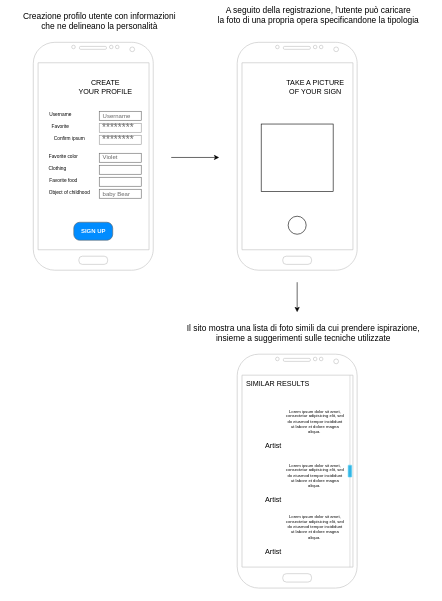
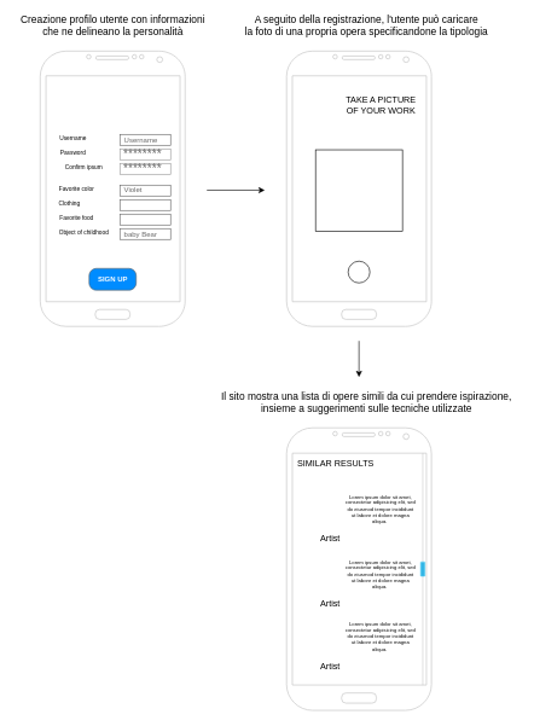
  <mxCell id="0" />
  <mxCell id="1" parent="0" />
  <mxCell id="2" value="" style="verticalLabelPosition=bottom;verticalAlign=top;html=1;shadow=0;dashed=0;strokeWidth=1;shape=mxgraph.android.phone2;strokeColor=#c0c0c0;" vertex="1" parent="1"><mxGeometry x="55" y="70" width="200" height="380" as="geometry" /></mxCell>
  <mxCell id="3" value="" style="verticalLabelPosition=bottom;verticalAlign=top;html=1;shadow=0;dashed=0;strokeWidth=1;shape=mxgraph.android.phone2;strokeColor=#c0c0c0;" vertex="1" parent="1"><mxGeometry x="395" y="70" width="200" height="380" as="geometry" /></mxCell>
  <mxCell id="4" value="" style="shape=image;html=1;verticalAlign=top;verticalLabelPosition=bottom;labelBackgroundColor=#ffffff;imageAspect=0;aspect=fixed;image=https://cdn4.iconfinder.com/data/icons/basic-ui-2-line/32/person-people-man-profile-human-128.png;strokeWidth=1;" vertex="1" parent="1"><mxGeometry x="75" y="120" width="50" height="50" as="geometry" /></mxCell>
- <mxCell id="5" value="CREATE &lt;br&gt;YOUR PROFILE" style="text;html=1;resizable=0;autosize=1;align=center;verticalAlign=middle;points=[];fillColor=none;strokeColor=none;rounded=0;" vertex="1" parent="1"><mxGeometry x="125" y="130" width="100" height="30" as="geometry" /></mxCell>
  <mxCell id="6" value="" style="strokeWidth=1;shadow=0;dashed=0;align=center;html=1;shape=mxgraph.mockup.text.textBox;fontColor=#666666;align=left;fontSize=17;spacingLeft=4;spacingTop=-3;strokeColor=#666666;mainText=" vertex="1" parent="1"><mxGeometry x="165" y="275" width="70" height="15" as="geometry" /></mxCell>
  <mxCell id="7" value="&lt;font style=&quot;font-size: 10px&quot;&gt;Username&lt;/font&gt;" style="strokeWidth=1;shadow=0;dashed=0;align=center;html=1;shape=mxgraph.mockup.text.textBox;fontColor=#666666;align=left;fontSize=17;spacingLeft=4;spacingTop=-3;strokeColor=#666666;mainText=" vertex="1" parent="1"><mxGeometry x="165" y="185" width="70" height="15" as="geometry" /></mxCell>
  <mxCell id="8" value="&lt;span style=&quot;font-size: 10px&quot;&gt;Violet&lt;/span&gt;" style="strokeWidth=1;shadow=0;dashed=0;align=left;html=1;shape=mxgraph.mockup.text.textBox;fontColor=#666666;align=left;fontSize=10;spacingLeft=4;spacingTop=-3;strokeColor=#666666;mainText=" vertex="1" parent="1"><mxGeometry x="165" y="255" width="70" height="15" as="geometry" /></mxCell>
  <mxCell id="9" value="" style="strokeWidth=1;shadow=0;dashed=0;align=center;html=1;shape=mxgraph.mockup.text.textBox;fontColor=#666666;align=left;fontSize=17;spacingLeft=4;spacingTop=-3;strokeColor=#666666;mainText=" vertex="1" parent="1"><mxGeometry x="165" y="295" width="70" height="15" as="geometry" /></mxCell>
  <mxCell id="10" value="&lt;span style=&quot;font-size: 10px&quot;&gt;baby Bear&lt;/span&gt;" style="strokeWidth=1;shadow=0;dashed=0;align=center;html=1;shape=mxgraph.mockup.text.textBox;fontColor=#666666;align=left;fontSize=17;spacingLeft=4;spacingTop=-3;strokeColor=#666666;mainText=" vertex="1" parent="1"><mxGeometry x="165" y="315" width="70" height="15" as="geometry" /></mxCell>
  <mxCell id="11" value="&lt;font style=&quot;font-size: 8px&quot;&gt;Username&lt;/font&gt;" style="text;html=1;resizable=0;autosize=1;align=center;verticalAlign=middle;points=[];fillColor=none;strokeColor=none;rounded=0;" vertex="1" parent="1"><mxGeometry x="75" y="180" width="50" height="20" as="geometry" /></mxCell>
- <mxCell id="12" value="&lt;font style=&quot;font-size: 8px&quot;&gt;Favorite&lt;/font&gt;" style="text;html=1;resizable=0;autosize=1;align=center;verticalAlign=middle;points=[];fillColor=none;strokeColor=none;rounded=0;" vertex="1" parent="1"><mxGeometry x="75" y="200" width="50" height="20" as="geometry" /></mxCell>
+ <mxCell id="12" value="&lt;font style=&quot;font-size: 8px&quot;&gt;Password&lt;/font&gt;" style="text;html=1;resizable=0;autosize=1;align=center;verticalAlign=middle;points=[];fillColor=none;strokeColor=none;rounded=0;" vertex="1" parent="1"><mxGeometry x="75" y="200" width="50" height="20" as="geometry" /></mxCell>
  <mxCell id="13" value="********" style="strokeWidth=1;shadow=0;dashed=0;align=center;html=1;shape=mxgraph.mockup.forms.pwField;strokeColor=#999999;mainText=;align=left;fontColor=#666666;fontSize=17;spacingLeft=3;" vertex="1" parent="1"><mxGeometry x="165" y="205" width="70" height="15" as="geometry" /></mxCell>
  <mxCell id="14" value="&lt;span style=&quot;font-size: 8px&quot;&gt;Favorite color&lt;/span&gt;" style="text;html=1;resizable=0;autosize=1;align=center;verticalAlign=middle;points=[];fillColor=none;strokeColor=none;rounded=0;" vertex="1" parent="1"><mxGeometry x="75" y="250" width="60" height="20" as="geometry" /></mxCell>
  <mxCell id="15" value="&lt;span style=&quot;font-size: 8px&quot;&gt;Clothing&lt;/span&gt;" style="text;html=1;resizable=0;autosize=1;align=center;verticalAlign=middle;points=[];fillColor=none;strokeColor=none;rounded=0;" vertex="1" parent="1"><mxGeometry x="75" y="270" width="40" height="20" as="geometry" /></mxCell>
  <mxCell id="16" value="&lt;span style=&quot;font-size: 8px&quot;&gt;Favorite food&lt;/span&gt;" style="text;html=1;resizable=0;autosize=1;align=center;verticalAlign=middle;points=[];fillColor=none;strokeColor=none;rounded=0;" vertex="1" parent="1"><mxGeometry x="75" y="290" width="60" height="20" as="geometry" /></mxCell>
  <mxCell id="17" value="&lt;span style=&quot;font-size: 8px&quot;&gt;Object of childhood&lt;/span&gt;" style="text;html=1;resizable=0;autosize=1;align=center;verticalAlign=middle;points=[];fillColor=none;strokeColor=none;rounded=0;" vertex="1" parent="1"><mxGeometry x="75" y="310" width="80" height="20" as="geometry" /></mxCell>
  <mxCell id="18" value="SIGN UP" style="strokeWidth=1;shadow=0;dashed=0;align=center;html=1;shape=mxgraph.mockup.buttons.button;strokeColor=#666666;fontColor=#ffffff;mainText=;buttonStyle=round;fontSize=10;fontStyle=1;fillColor=#008cff;whiteSpace=wrap;" vertex="1" parent="1"><mxGeometry x="122.5" y="370" width="65" height="30" as="geometry" /></mxCell>
- <mxCell id="19" value="&lt;font style=&quot;font-size: 14px&quot;&gt;Creazione profilo utente con informazioni&lt;br&gt;che ne delineano la personalità&lt;/font&gt;" style="text;html=1;resizable=0;autosize=1;align=center;verticalAlign=middle;points=[];fillColor=none;strokeColor=none;rounded=0;fontSize=10;" vertex="1" parent="1"><mxGeometry x="30" y="20" width="270" height="30" as="geometry" /></mxCell>
+ <mxCell id="19" value="&lt;font style=&quot;font-size: 14px&quot;&gt;Creazione profilo utente con informazioni&lt;br&gt;che ne delineano la personalità&lt;/font&gt;" style="text;html=1;resizable=0;autosize=1;align=center;verticalAlign=middle;points=[];fillColor=none;strokeColor=none;rounded=0;fontSize=10;" vertex="1" parent="1"><mxGeometry x="20" y="20" width="270" height="30" as="geometry" /></mxCell>
  <mxCell id="20" value="&lt;font style=&quot;font-size: 8px&quot;&gt;Confirm ipsum&lt;/font&gt;" style="text;html=1;resizable=0;autosize=1;align=center;verticalAlign=middle;points=[];fillColor=none;strokeColor=none;rounded=0;" vertex="1" parent="1"><mxGeometry x="75" y="220" width="80" height="20" as="geometry" /></mxCell>
  <mxCell id="21" value="********" style="strokeWidth=1;shadow=0;dashed=0;align=center;html=1;shape=mxgraph.mockup.forms.pwField;strokeColor=#999999;mainText=;align=left;fontColor=#666666;fontSize=17;spacingLeft=3;" vertex="1" parent="1"><mxGeometry x="165" y="225" width="70" height="15" as="geometry" /></mxCell>
  <mxCell id="22" value="" style="endArrow=classic;html=1;" edge="1" parent="1"><mxGeometry width="50" height="50" relative="1" as="geometry"><mxPoint x="285" y="262" as="sourcePoint" /><mxPoint x="365" y="262" as="targetPoint" /></mxGeometry></mxCell>
  <mxCell id="23" value="" style="verticalLabelPosition=bottom;verticalAlign=top;html=1;shadow=0;dashed=0;strokeWidth=1;shape=mxgraph.android.phone2;strokeColor=#c0c0c0;" vertex="1" parent="1"><mxGeometry x="395" y="590" width="200" height="390" as="geometry" /></mxCell>
  <mxCell id="24" value="" style="endArrow=classic;html=1;" edge="1" parent="1"><mxGeometry width="50" height="50" relative="1" as="geometry"><mxPoint x="495" y="470" as="sourcePoint" /><mxPoint x="495" y="520" as="targetPoint" /></mxGeometry></mxCell>
  <mxCell id="25" value="" style="shape=image;html=1;verticalAlign=top;verticalLabelPosition=bottom;labelBackgroundColor=#ffffff;imageAspect=0;aspect=fixed;image=https://cdn4.iconfinder.com/data/icons/multimedia-75/512/multimedia-49-128.png" vertex="1" parent="1"><mxGeometry x="415" y="115" width="55" height="55" as="geometry" /></mxCell>
- <mxCell id="26" value="TAKE A PICTURE &lt;br&gt;OF YOUR SIGN" style="text;html=1;resizable=0;autosize=1;align=center;verticalAlign=middle;points=[];fillColor=none;strokeColor=none;rounded=0;" vertex="1" parent="1"><mxGeometry x="470" y="130" width="110" height="30" as="geometry" /></mxCell>
+ <mxCell id="26" value="TAKE A PICTURE &lt;br&gt;OF YOUR WORK" style="text;html=1;resizable=0;autosize=1;align=center;verticalAlign=middle;points=[];fillColor=none;strokeColor=none;rounded=0;" vertex="1" parent="1"><mxGeometry x="470" y="130" width="110" height="30" as="geometry" /></mxCell>
  <mxCell id="27" value="" style="rounded=0;whiteSpace=wrap;html=1;" vertex="1" parent="1"><mxGeometry x="435" y="206.25" width="120" height="112.5" as="geometry" /></mxCell>
  <mxCell id="28" value="" style="ellipse;whiteSpace=wrap;html=1;aspect=fixed;" vertex="1" parent="1"><mxGeometry x="480" y="360" width="30" height="30" as="geometry" /></mxCell>
  <mxCell id="29" value="" style="shape=image;html=1;verticalAlign=top;verticalLabelPosition=bottom;labelBackgroundColor=#ffffff;imageAspect=0;aspect=fixed;image=https://cdn4.iconfinder.com/data/icons/ionicons/512/icon-image-128.png" vertex="1" parent="1"><mxGeometry x="407.5" y="670" width="70" height="70" as="geometry" /></mxCell>
  <mxCell id="30" value="" style="shape=image;html=1;verticalAlign=top;verticalLabelPosition=bottom;labelBackgroundColor=#ffffff;imageAspect=0;aspect=fixed;image=https://cdn4.iconfinder.com/data/icons/ionicons/512/icon-image-128.png" vertex="1" parent="1"><mxGeometry x="407.5" y="846" width="70" height="70" as="geometry" /></mxCell>
  <mxCell id="31" value="SIMILAR RESULTS" style="text;html=1;resizable=0;autosize=1;align=left;verticalAlign=middle;points=[];fillColor=none;strokeColor=none;rounded=0;" vertex="1" parent="1"><mxGeometry x="407.5" y="630" width="120" height="20" as="geometry" /></mxCell>
  <mxCell id="32" value="" style="shape=image;html=1;verticalAlign=top;verticalLabelPosition=bottom;labelBackgroundColor=#ffffff;imageAspect=0;aspect=fixed;image=https://cdn4.iconfinder.com/data/icons/multimedia-75/512/multimedia-10-128.png" vertex="1" parent="1"><mxGeometry x="415" y="733" width="20" height="20" as="geometry" /></mxCell>
  <mxCell id="33" value="&lt;font style=&quot;font-size: 12px;&quot;&gt;Artist&lt;/font&gt;" style="text;html=1;resizable=0;autosize=1;align=center;verticalAlign=middle;points=[];fillColor=none;strokeColor=none;rounded=0;fontSize=12;" vertex="1" parent="1"><mxGeometry x="435" y="733" width="40" height="20" as="geometry" /></mxCell>
  <mxCell id="34" value="" style="shape=image;html=1;verticalAlign=top;verticalLabelPosition=bottom;labelBackgroundColor=#ffffff;imageAspect=0;aspect=fixed;image=https://cdn4.iconfinder.com/data/icons/ionicons/512/icon-image-128.png" vertex="1" parent="1"><mxGeometry x="407.5" y="760" width="70" height="70" as="geometry" /></mxCell>
  <mxCell id="35" value="" style="shape=image;html=1;verticalAlign=top;verticalLabelPosition=bottom;labelBackgroundColor=#ffffff;imageAspect=0;aspect=fixed;image=https://cdn4.iconfinder.com/data/icons/multimedia-75/512/multimedia-10-128.png" vertex="1" parent="1"><mxGeometry x="415" y="823" width="20" height="20" as="geometry" /></mxCell>
  <mxCell id="36" value="" style="shape=image;html=1;verticalAlign=top;verticalLabelPosition=bottom;labelBackgroundColor=#ffffff;imageAspect=0;aspect=fixed;image=https://cdn4.iconfinder.com/data/icons/multimedia-75/512/multimedia-10-128.png" vertex="1" parent="1"><mxGeometry x="415" y="910" width="20" height="20" as="geometry" /></mxCell>
  <mxCell id="37" value="&lt;font style=&quot;font-size: 12px;&quot;&gt;Artist&lt;/font&gt;" style="text;html=1;resizable=0;autosize=1;align=center;verticalAlign=middle;points=[];fillColor=none;strokeColor=none;rounded=0;fontSize=12;" vertex="1" parent="1"><mxGeometry x="435" y="823" width="40" height="20" as="geometry" /></mxCell>
  <mxCell id="38" value="&lt;font style=&quot;font-size: 12px;&quot;&gt;Artist&lt;/font&gt;" style="text;html=1;resizable=0;autosize=1;align=center;verticalAlign=middle;points=[];fillColor=none;strokeColor=none;rounded=0;fontSize=12;" vertex="1" parent="1"><mxGeometry x="435" y="910" width="40" height="20" as="geometry" /></mxCell>
  <mxCell id="39" value="" style="verticalLabelPosition=bottom;verticalAlign=top;html=1;shadow=0;dashed=0;strokeWidth=1;shape=mxgraph.android.quickscroll3;dy=0.5;fillColor=#33b5e5;strokeColor=#66D5F5;fontSize=12;" vertex="1" parent="1"><mxGeometry x="580" y="625" width="6" height="320" as="geometry" /></mxCell>
  <mxCell id="40" value="&lt;font style=&quot;font-size: 7px&quot;&gt;Lorem ipsum dolor sit amet, consectetur adipisicing elit, sed do eiusmod tempor incididunt ut labore et dolore magna aliqua.&amp;nbsp;&lt;/font&gt;" style="text;spacingTop=-5;whiteSpace=wrap;html=1;align=center;fontSize=7;fontFamily=Helvetica;fillColor=none;strokeColor=none;" vertex="1" parent="1"><mxGeometry x="475" y="856" width="100" height="50" as="geometry" /></mxCell>
  <mxCell id="41" value="&lt;font style=&quot;font-size: 7px&quot;&gt;Lorem ipsum dolor sit amet, consectetur adipisicing elit, sed do eiusmod tempor incididunt ut labore et dolore magna aliqua.&amp;nbsp;&lt;/font&gt;" style="text;spacingTop=-5;whiteSpace=wrap;html=1;align=center;fontSize=7;fontFamily=Helvetica;fillColor=none;strokeColor=none;" vertex="1" parent="1"><mxGeometry x="475" y="680" width="100" height="50" as="geometry" /></mxCell>
  <mxCell id="42" value="&lt;font style=&quot;font-size: 7px&quot;&gt;Lorem ipsum dolor sit amet, consectetur adipisicing elit, sed do eiusmod tempor incididunt ut labore et dolore magna aliqua.&amp;nbsp;&lt;/font&gt;" style="text;spacingTop=-5;whiteSpace=wrap;html=1;align=center;fontSize=7;fontFamily=Helvetica;fillColor=none;strokeColor=none;" vertex="1" parent="1"><mxGeometry x="475" y="770" width="100" height="50" as="geometry" /></mxCell>
- <mxCell id="43" value="&lt;font style=&quot;font-size: 14px&quot;&gt;A seguito della registrazione, l'utente può caricare &lt;br&gt;la foto di una propria opera specificandone la tipologia&lt;/font&gt;" style="text;html=1;resizable=0;autosize=1;align=center;verticalAlign=middle;points=[];fillColor=none;strokeColor=none;rounded=0;fontSize=7;" vertex="1" parent="1"><mxGeometry x="355" y="10" width="350" height="30" as="geometry" /></mxCell>
- <mxCell id="44" value="&lt;font style=&quot;font-size: 14px&quot;&gt;Il sito mostra una lista di foto simili da cui prendere ispirazione, &lt;br&gt;&lt;/font&gt;&lt;font style=&quot;font-size: 14px&quot;&gt;insieme a suggerimenti sulle tecniche utilizzate&lt;/font&gt;" style="text;html=1;resizable=0;autosize=1;align=center;verticalAlign=middle;points=[];fillColor=none;strokeColor=none;rounded=0;fontSize=7;" vertex="1" parent="1"><mxGeometry x="295" y="540" width="420" height="30" as="geometry" /></mxCell>
+ <mxCell id="43" value="&lt;font style=&quot;font-size: 14px&quot;&gt;A seguito della registrazione, l'utente può caricare &lt;br&gt;la foto di una propria opera specificandone la tipologia&lt;/font&gt;" style="text;html=1;resizable=0;autosize=1;align=center;verticalAlign=middle;points=[];fillColor=none;strokeColor=none;rounded=0;fontSize=7;" vertex="1" parent="1"><mxGeometry x="330" y="20" width="350" height="30" as="geometry" /></mxCell>
+ <mxCell id="44" value="&lt;font style=&quot;font-size: 14px&quot;&gt;Il sito mostra una lista di opere simili da cui prendere ispirazione, &lt;br&gt;&lt;/font&gt;&lt;font style=&quot;font-size: 14px&quot;&gt;insieme a suggerimenti sulle tecniche utilizzate&lt;/font&gt;" style="text;html=1;resizable=0;autosize=1;align=center;verticalAlign=middle;points=[];fillColor=none;strokeColor=none;rounded=0;fontSize=7;" vertex="1" parent="1"><mxGeometry x="295" y="540" width="420" height="30" as="geometry" /></mxCell>
